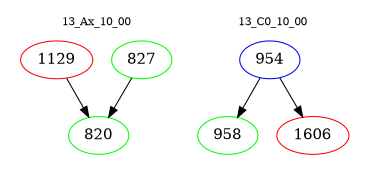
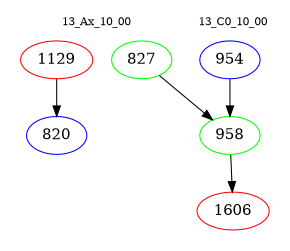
  digraph {
    node [color=green]
    edge [color=black]
    n1 [label=827]
-   n2 [label=820]
+   n2 [color=blue label=820]
    n3 [color=red label=1129]
    n4 [label=958]
    n5 [color=blue label=954]
    n6 [color=red label=1606]
    subgraph cluster_1 {
      color=white
      fontsize=10
      label="13_Ax_10_00"
      n1
      n2
      n3
    }
    subgraph cluster_2 {
      color=white
      fontsize=10
      label="13_C0_10_00"
      n4
      n5
      n6
    }
-   n1 -> n2
+   n1 -> n4
    n3 -> n2
    n5 -> n4
-   n5 -> n6
+   n4 -> n6
  }
